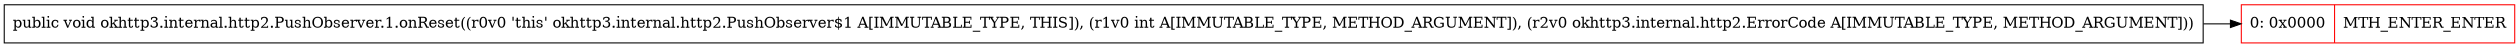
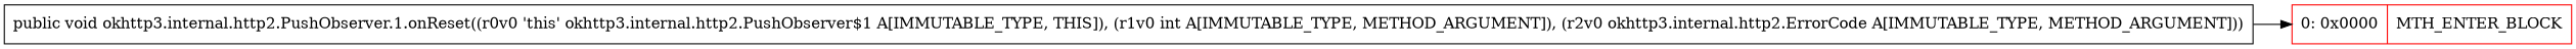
  digraph {
    rankdir=LR
    node [shape=record]
-   n1 [color=red label="{0\:\ 0x0000|MTH_ENTER_ENTER\l}"]
+   n1 [color=red label="{0\:\ 0x0000|MTH_ENTER_BLOCK\l}"]
    n2 [label="{public void okhttp3.internal.http2.PushObserver.1.onReset((r0v0 'this' okhttp3.internal.http2.PushObserver$1 A[IMMUTABLE_TYPE, THIS]), (r1v0 int A[IMMUTABLE_TYPE, METHOD_ARGUMENT]), (r2v0 okhttp3.internal.http2.ErrorCode A[IMMUTABLE_TYPE, METHOD_ARGUMENT])) }"]
    subgraph cluster_1 {
      label="R(0)"
    }
    n2 -> n1
  }
